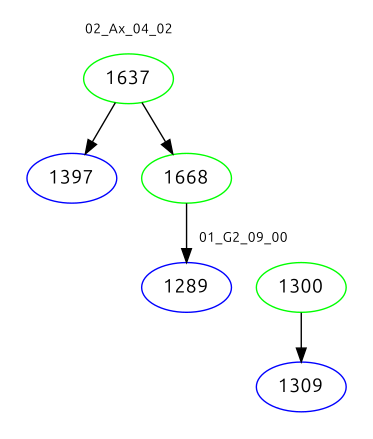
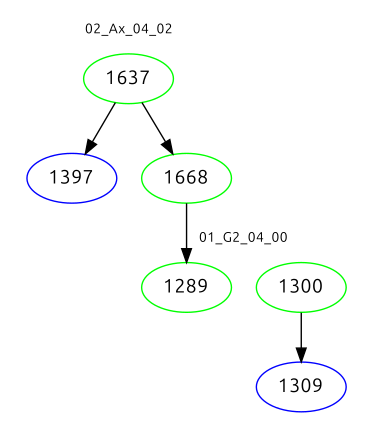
  digraph {
    fontname=Ubuntu
    node [color=green fontname=Ubuntu]
    edge [color=black fontname=Ubuntu]
    n1 [label=1637]
    n2 [color=blue label=1397]
    n3 [label=1668]
    n4 [label=1300]
-   n5 [color=blue label=1289]
+   n5 [label=1289]
    n6 [color=blue label=1309]
    subgraph cluster_1 {
      color=white
      fontsize=10
      label="02_Ax_04_02"
      n1
      n2
      n3
    }
    subgraph cluster_2 {
      color=white
      fontsize=10
-     label="01_G2_09_00"
+     label="01_G2_04_00"
      n4
      n5
      n6
    }
    n1 -> n2
    n1 -> n3
    n3 -> n5
    n4 -> n6
  }
